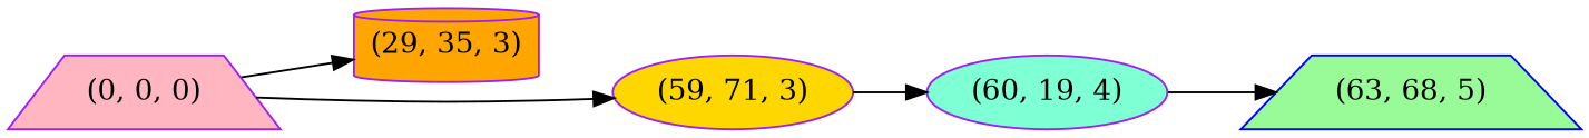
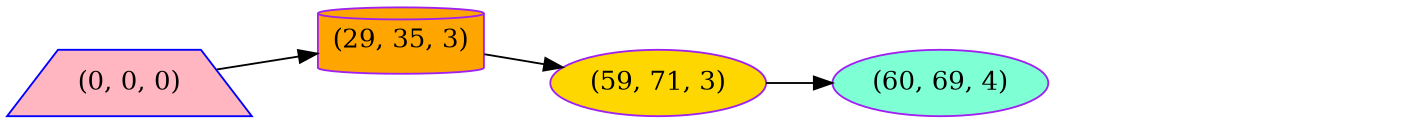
  digraph {
    rankdir=LR
    node [color=purple shape=trapezium style=filled]
-   "(0, 0, 0)" [fillcolor=lightpink]
+   "(0, 0, 0)" [color=blue fillcolor=lightpink]
    n2 [fillcolor=orange label="(29, 35, 3)" shape=cylinder]
    "(59, 71, 3)" [fillcolor=gold shape=ellipse]
-   "(60, 69, 4)" [fillcolor=aquamarine shape=ellipse label="(60, 19, 4)"]
-   "(63, 68, 5)" [color=blue fillcolor=palegreen]
+   "(60, 69, 4)" [fillcolor=aquamarine shape=ellipse]
    "(0, 0, 0)" -> n2
-   "(0, 0, 0)" -> "(59, 71, 3)"
+   n2 -> "(59, 71, 3)"
    "(59, 71, 3)" -> "(60, 69, 4)"
-   "(60, 69, 4)" -> "(63, 68, 5)"
  }
